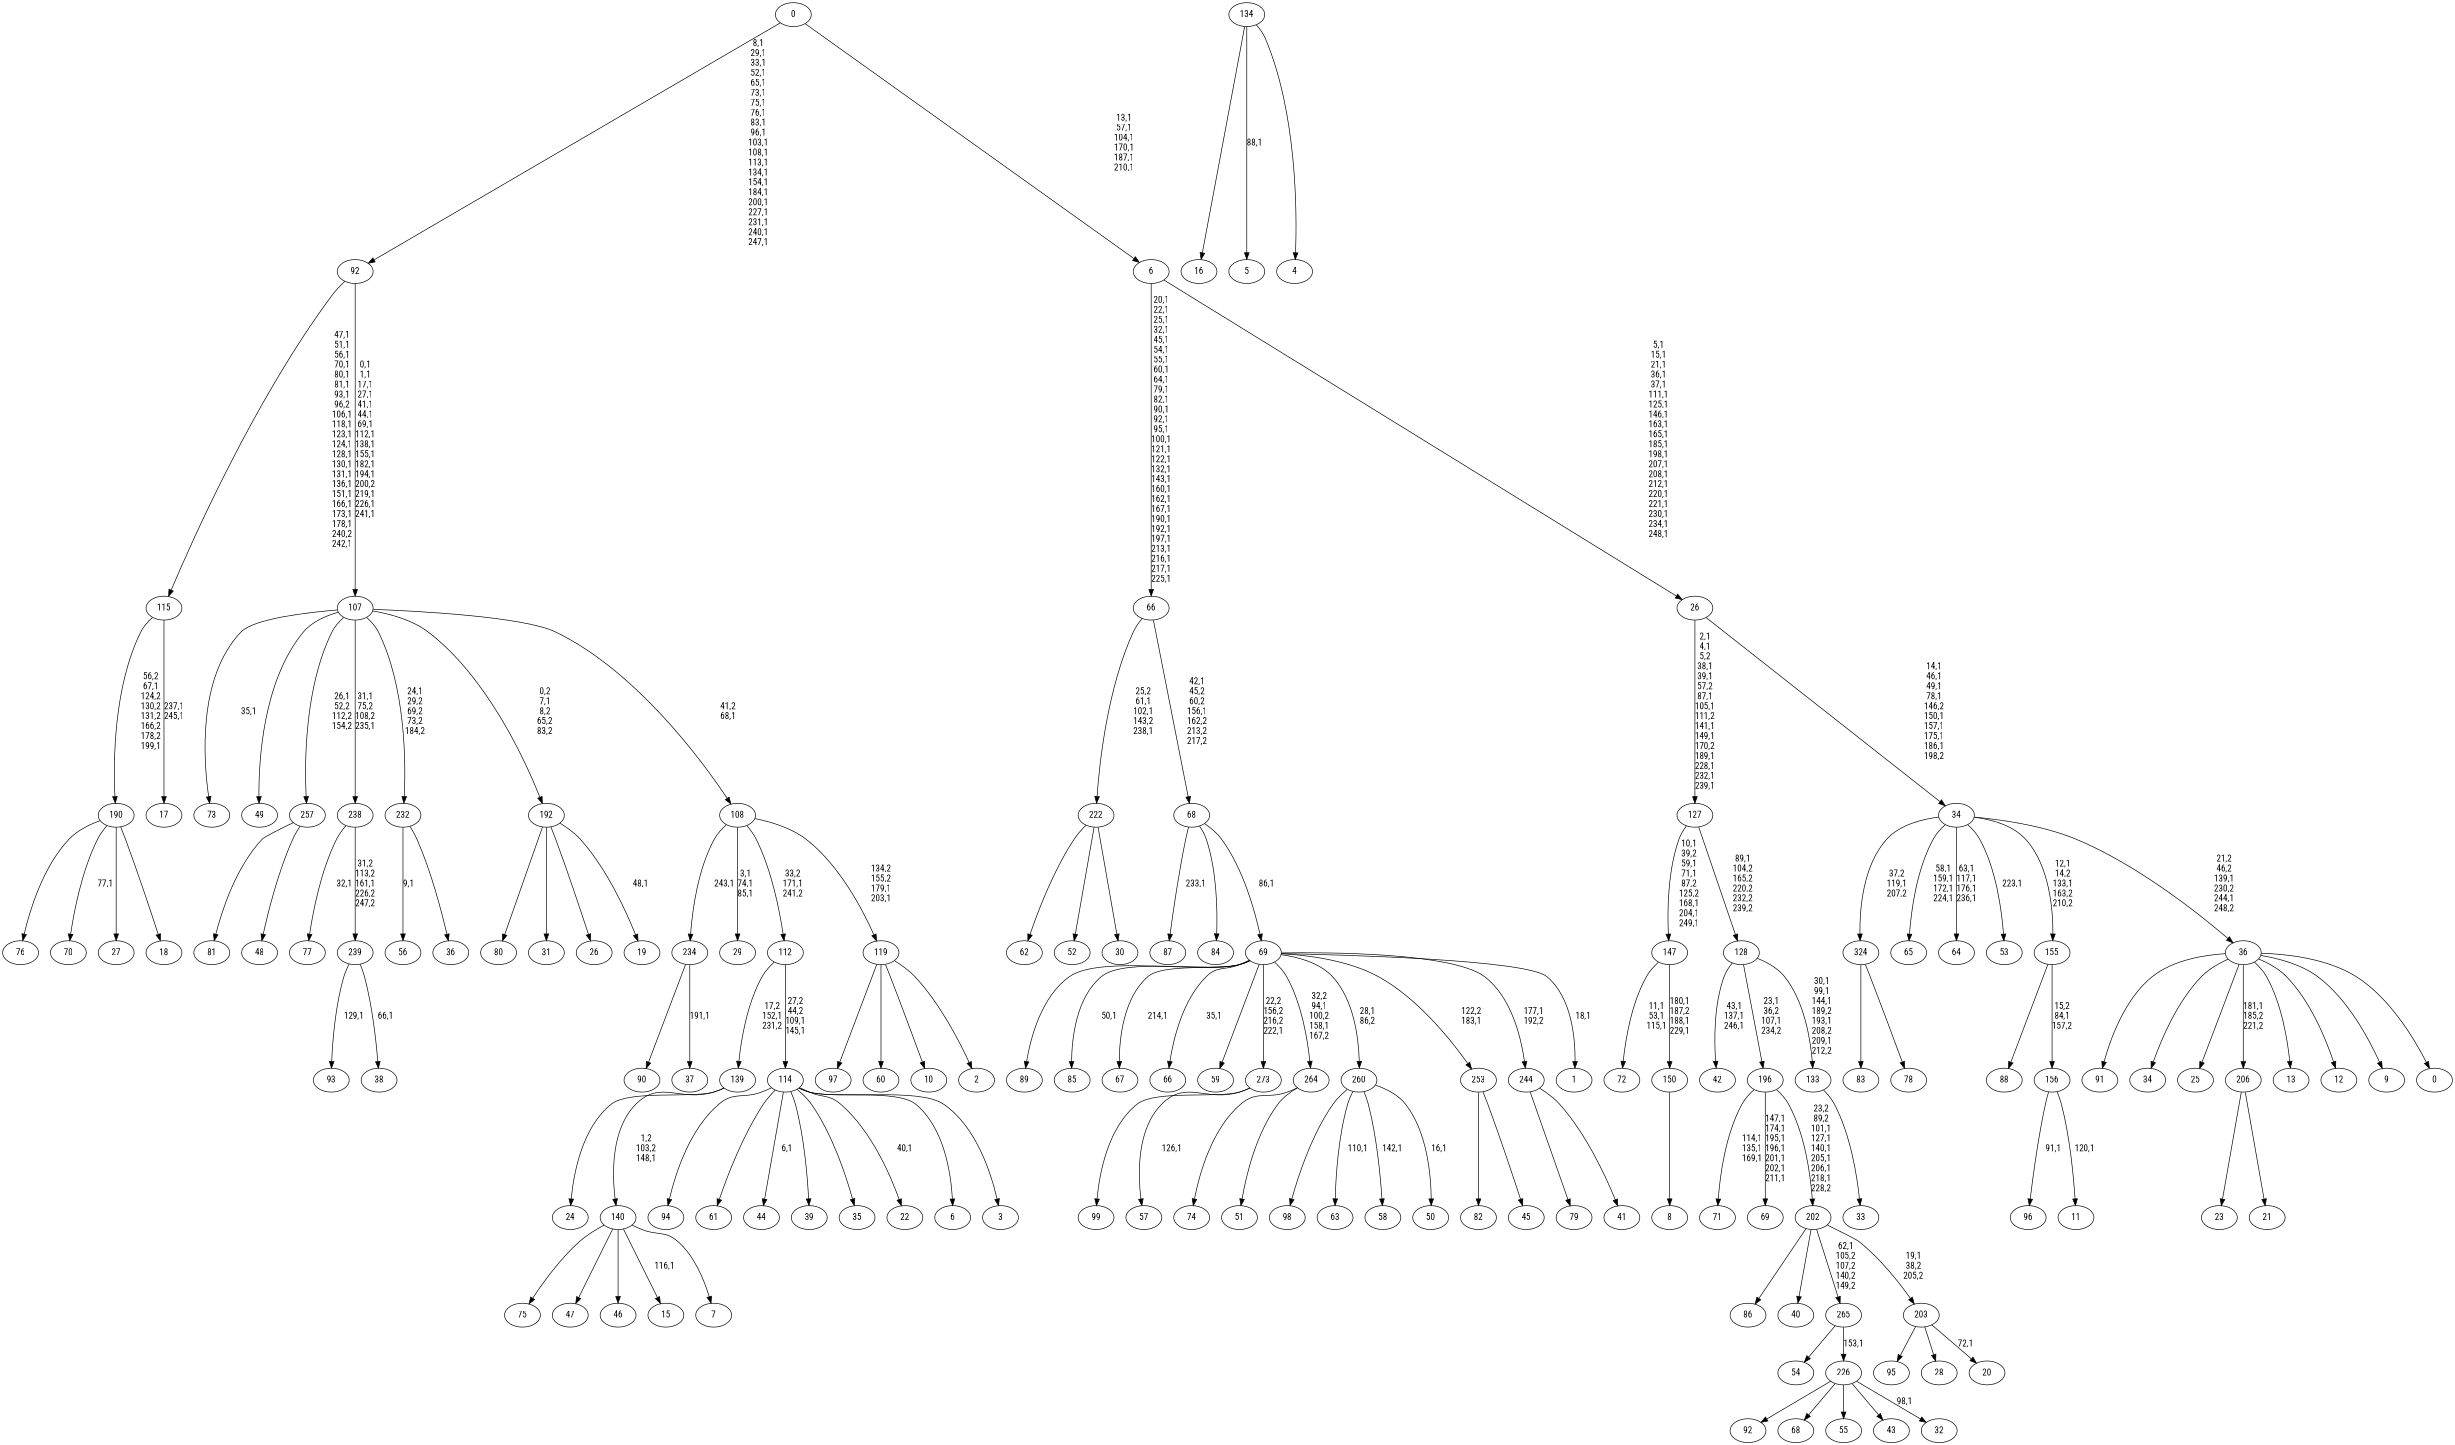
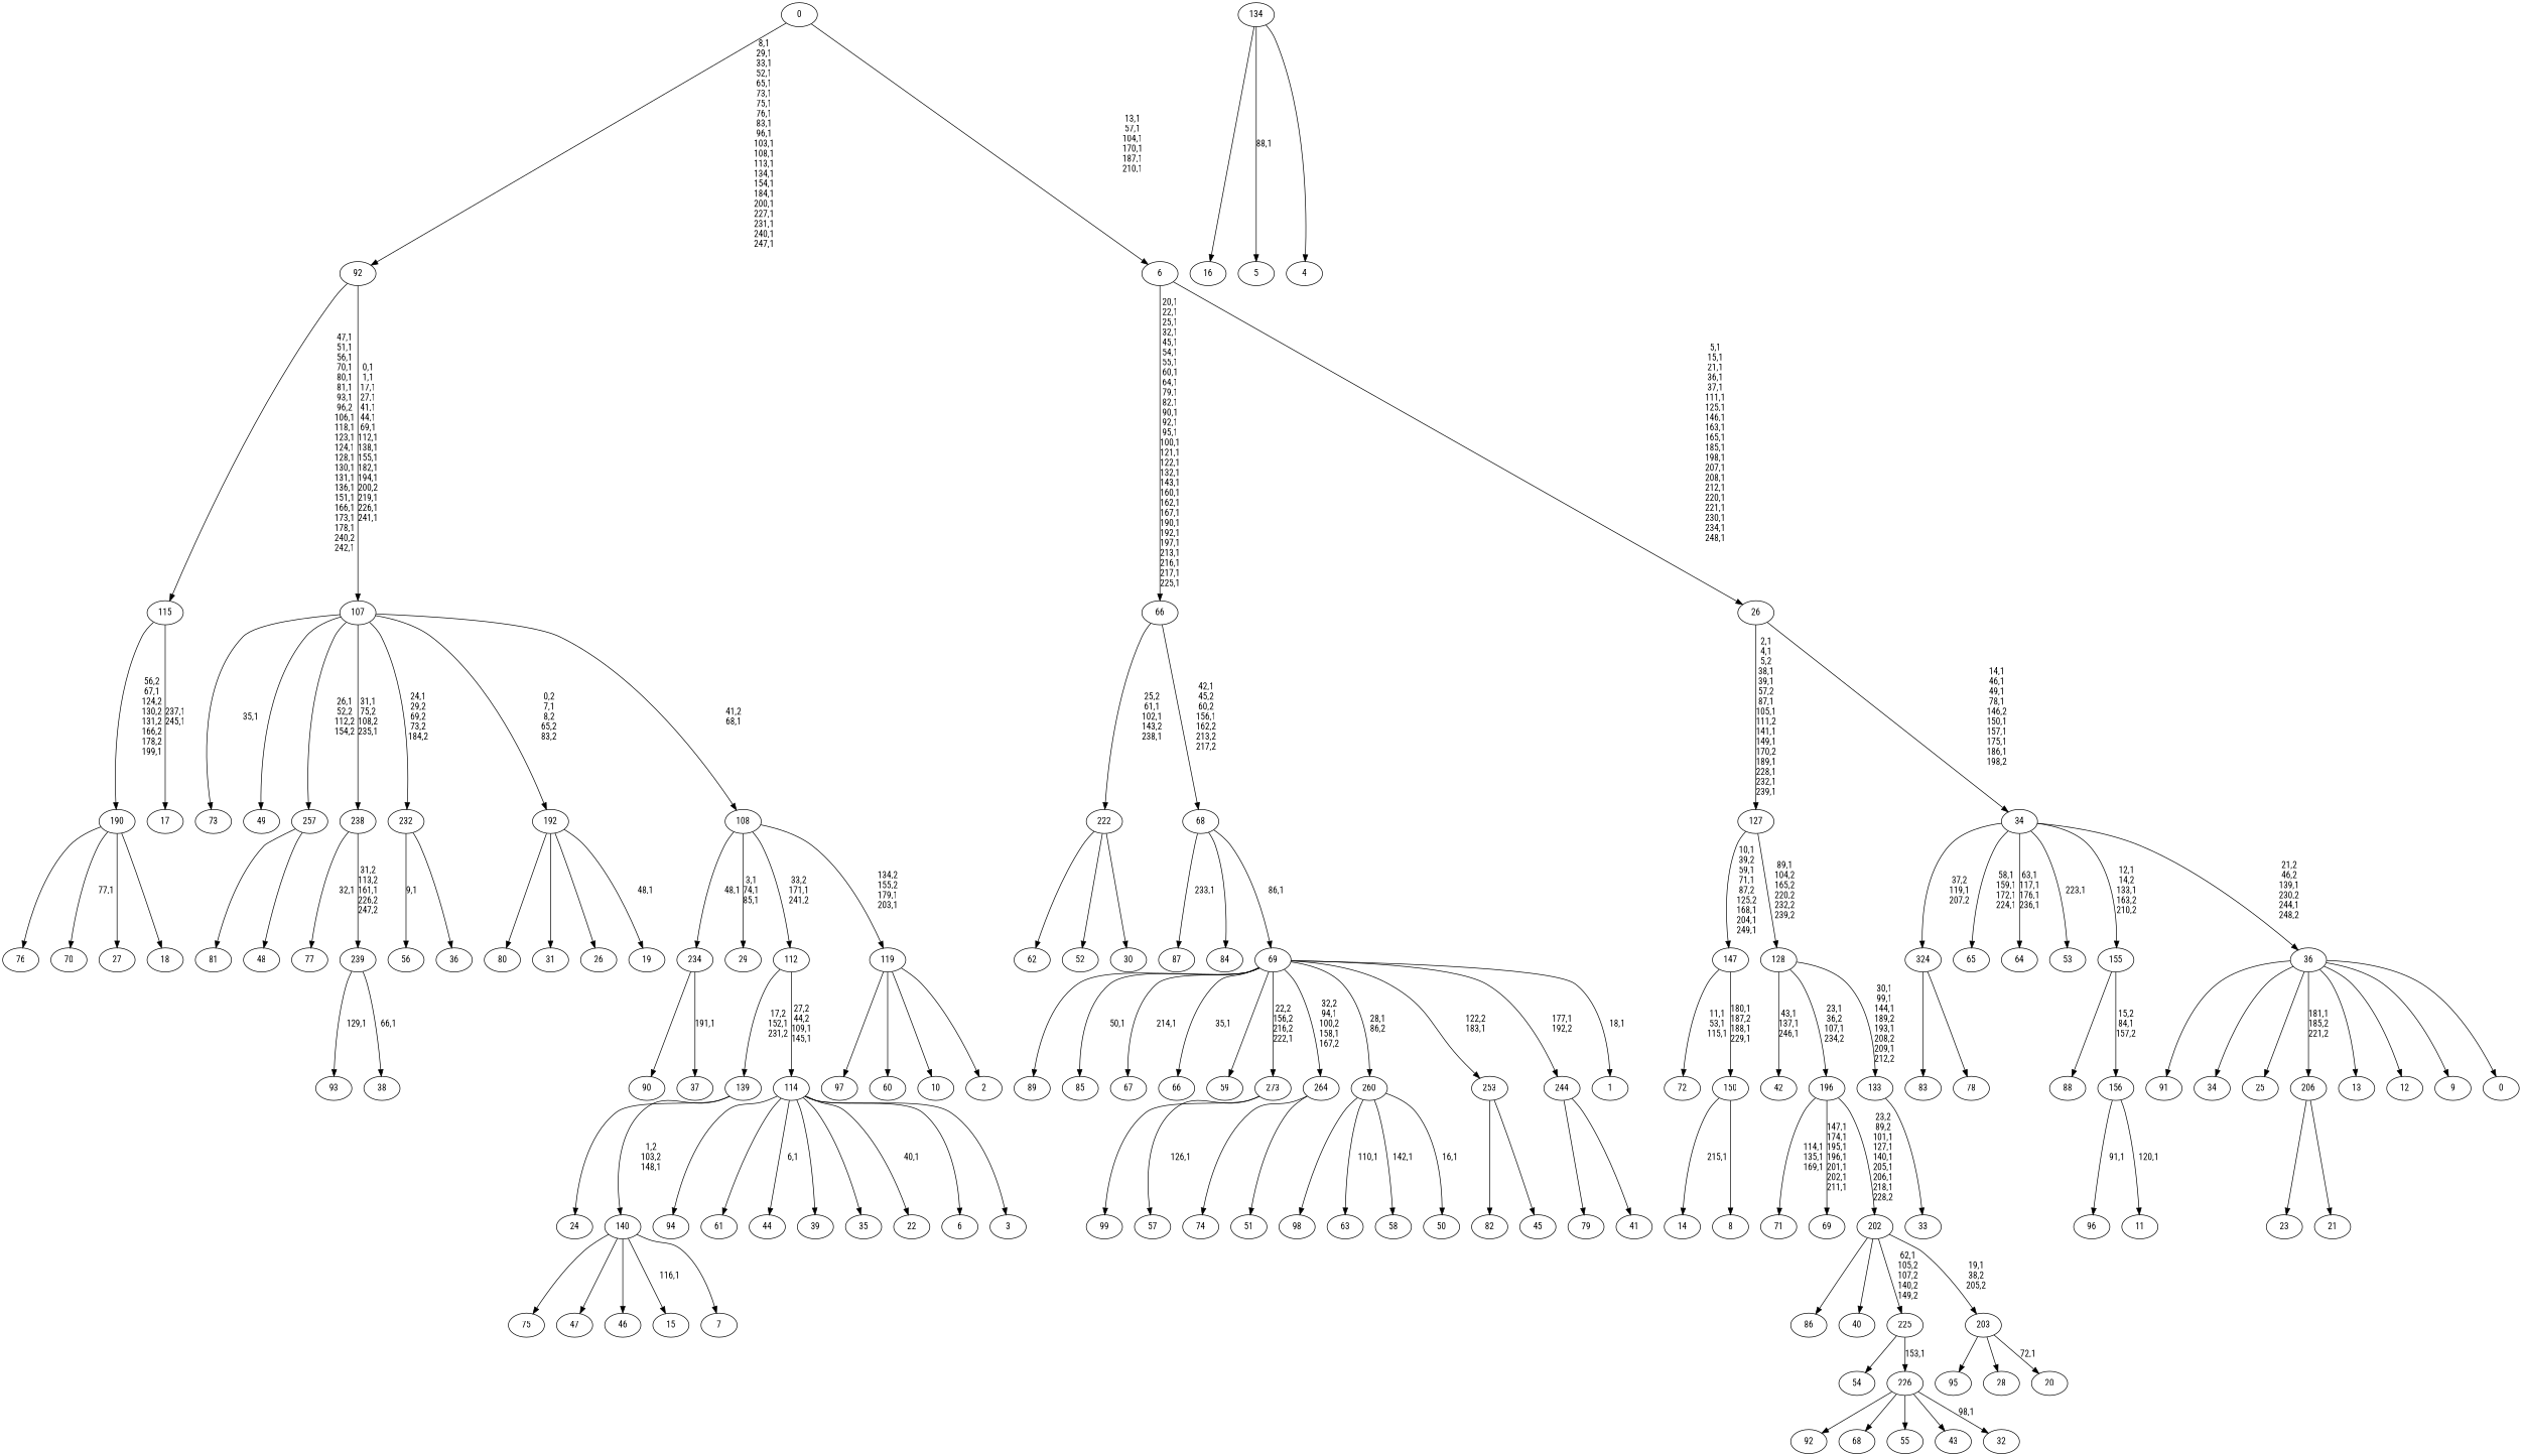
  digraph {
    fontname="Roboto Condensed"
    node [fontname="Roboto Condensed"]
    edge [fontname="Roboto Condensed"]
    n1 [label=99]
    n2 [label=98]
    n3 [label=97]
    n4 [label=96]
    n5 [label=95]
    n6 [label=94]
    n7 [label=93]
    n8 [label=92]
    n9 [label=91]
    n10 [label=90]
    n11 [label=89]
    n12 [label=88]
    n13 [label=87]
    n14 [label=86]
    n15 [label=85]
    n16 [label=84]
    n17 [label=83]
    n18 [label=82]
    n19 [label=81]
    n20 [label=80]
    n21 [label=79]
    n22 [label=78]
    324
    n24 [label=77]
    n25 [label=76]
    n26 [label=75]
    n27 [label=74]
    n28 [label=73]
    n29 [label=72]
    n30 [label=71]
    n31 [label=70]
    n32 [label=69]
    n33 [label=68]
    n34 [label=67]
    n35 [label=66]
    n36 [label=65]
    n37 [label=64]
    n38 [label=63]
    n39 [label=62]
    n40 [label=61]
    n41 [label=60]
    n42 [label=59]
    n43 [label=58]
    n44 [label=57]
    273
    n46 [label=56]
    n47 [label=55]
    n48 [label=54]
    n49 [label=53]
    n50 [label=52]
    n51 [label=51]
    264
    n53 [label=50]
    260
    n55 [label=49]
    n56 [label=48]
    257
    n58 [label=47]
    n59 [label=46]
    n60 [label=45]
    253
    n62 [label=44]
    n63 [label=43]
    n64 [label=42]
    n65 [label=41]
    244
    n67 [label=40]
    n68 [label=39]
    n69 [label=38]
    239
    238
    n72 [label=37]
    234
    n74 [label=36]
    232
    n76 [label=35]
    n77 [label=34]
    n78 [label=33]
    n79 [label=32]
    226
-   225 [label=265]
+   225
    n82 [label=31]
    n83 [label=30]
    222
    n85 [label=29]
    n86 [label=28]
    n87 [label=27]
    n88 [label=26]
    n89 [label=25]
    n90 [label=24]
    n91 [label=23]
    n92 [label=22]
    n93 [label=21]
    206
    n95 [label=20]
    203
    202
    196
    n99 [label=19]
    192
    n101 [label=18]
    190
    n103 [label=17]
    n104 [label=115]
    n105 [label=16]
    n106 [label=15]
+   n107 [label=14]
    n108 [label=13]
    n109 [label=12]
    n110 [label=11]
    156
    155
    n113 [label=10]
    n114 [label=9]
    n115 [label=8]
    150
    147
    n118 [label=7]
    140
    139
    n121 [label=6]
    n122 [label=5]
    n123 [label=4]
    134
    133
    128
    127
    n128 [label=3]
    114
    112
    n131 [label=2]
    n132 [label=119]
    108
    107
    92
    n136 [label=1]
    69
    68
    66
    n140 [label=0]
    36
    34
    26
    6
    0
    324 -> n17
    324 -> n22
    273 -> n1
    273 -> n44 [label="126,1"]
    264 -> n27
    264 -> n51
    260 -> n2
    260 -> n38 [label="110,1"]
    260 -> n43 [label="142,1"]
    260 -> n53 [label="16,1"]
    257 -> n19
    257 -> n56
    253 -> n18
    253 -> n60
    244 -> n21
    244 -> n65
    239 -> n7 [label="129,1"]
    239 -> n69 [label="66,1"]
    238 -> n24 [label="32,1"]
    238 -> 239 [label="31,2\n113,2\n161,1\n226,2\n247,2"]
    234 -> n10
    234 -> n72 [label="191,1"]
    232 -> n46 [label="9,1"]
    232 -> n74
    226 -> n8
    226 -> n33
    226 -> n47
    226 -> n63
    226 -> n79 [label="98,1"]
    225 -> n48
    225 -> 226 [label="153,1"]
    222 -> n39
    222 -> n50
    222 -> n83
    206 -> n91
    206 -> n93
    203 -> n5
    203 -> n86
    203 -> n95 [label="72,1"]
    202 -> n14
    202 -> n67
    202 -> 225 [label="62,1\n105,2\n107,2\n140,2\n149,2"]
    202 -> 203 [label="19,1\n38,2\n205,2"]
    196 -> n30 [label="114,1\n135,1\n169,1"]
    196 -> n32 [label="147,1\n174,1\n195,1\n196,1\n201,1\n202,1\n211,1"]
    196 -> 202 [label="23,2\n89,2\n101,1\n127,1\n140,1\n205,1\n206,1\n218,1\n228,2"]
    192 -> n20
    192 -> n82
    192 -> n88
    192 -> n99 [label="48,1"]
    190 -> n25
    190 -> n31 [label="77,1"]
    190 -> n87
    190 -> n101
    n104 -> 190 [label="56,2\n67,1\n124,2\n130,2\n131,2\n166,2\n178,2\n199,1"]
    n104 -> n103 [label="237,1\n245,1"]
    156 -> n4 [label="91,1"]
    156 -> n110 [label="120,1"]
    155 -> n12
    155 -> 156 [label="15,2\n84,1\n157,2"]
+   150 -> n107 [label="215,1"]
    150 -> n115
    147 -> n29 [label="11,1\n53,1\n115,1"]
    147 -> 150 [label="180,1\n187,2\n188,1\n229,1"]
    140 -> n26
    140 -> n58
    140 -> n59
    140 -> n106 [label="116,1"]
    140 -> n118
    139 -> n90
    139 -> 140 [label="1,2\n103,2\n148,1"]
    134 -> n105
    134 -> n122 [label="88,1"]
    134 -> n123
    133 -> n78
    128 -> n64 [label="43,1\n137,1\n246,1"]
    128 -> 196 [label="23,1\n36,2\n107,1\n234,2"]
    128 -> 133 [label="30,1\n99,1\n144,1\n189,2\n193,1\n208,2\n209,1\n212,2"]
    127 -> 147 [label="10,1\n39,2\n59,1\n71,1\n87,2\n125,2\n168,1\n204,1\n249,1"]
    127 -> 128 [label="89,1\n104,2\n165,2\n220,2\n232,2\n239,2"]
    114 -> n6
    114 -> n40
    114 -> n62 [label="6,1"]
    114 -> n68
    114 -> n76
    114 -> n92 [label="40,1"]
    114 -> n121
    114 -> n128
    112 -> 139 [label="17,2\n152,1\n231,2"]
    112 -> 114 [label="27,2\n44,2\n109,1\n145,1"]
    n132 -> n3
    n132 -> n41
    n132 -> n113
    n132 -> n131
-   108 -> 234 [label="243,1"]
+   108 -> 234 [label="48,1"]
    108 -> n85 [label="3,1\n74,1\n85,1"]
    108 -> 112 [label="33,2\n171,1\n241,2"]
    108 -> n132 [label="134,2\n155,2\n179,1\n203,1"]
    107 -> n28 [label="35,1"]
    107 -> n55
    107 -> 257 [label="26,1\n52,2\n112,2\n154,2"]
    107 -> 238 [label="31,1\n75,2\n108,2\n235,1"]
    107 -> 232 [label="24,1\n29,2\n69,2\n73,2\n184,2"]
    107 -> 192 [label="0,2\n7,1\n8,2\n65,2\n83,2"]
    107 -> 108 [label="41,2\n68,1"]
    92 -> n104 [label="47,1\n51,1\n56,1\n70,1\n80,1\n81,1\n93,1\n96,2\n106,1\n118,1\n123,1\n124,1\n128,1\n130,1\n131,1\n136,1\n151,1\n166,1\n173,1\n178,1\n240,2\n242,1"]
    92 -> 107 [label="0,1\n1,1\n17,1\n27,1\n41,1\n44,1\n69,1\n112,1\n138,1\n155,1\n182,1\n194,1\n200,2\n219,1\n226,1\n241,1"]
    69 -> n11
    69 -> n15 [label="50,1"]
    69 -> n34 [label="214,1"]
    69 -> n35 [label="35,1"]
    69 -> n42
    69 -> 273 [label="22,2\n156,2\n216,2\n222,1"]
    69 -> 264 [label="32,2\n94,1\n100,2\n158,1\n167,2"]
    69 -> 260 [label="28,1\n86,2"]
    69 -> 253 [label="122,2\n183,1"]
    69 -> 244 [label="177,1\n192,2"]
    69 -> n136 [label="18,1"]
    68 -> n13 [label="233,1"]
    68 -> n16
    68 -> 69 [label="86,1"]
    66 -> 222 [label="25,2\n61,1\n102,1\n143,2\n238,1"]
    66 -> 68 [label="42,1\n45,2\n60,2\n156,1\n162,2\n213,2\n217,2"]
    36 -> n9
    36 -> n77
    36 -> n89
    36 -> 206 [label="181,1\n185,2\n221,2"]
    36 -> n108
    36 -> n109
    36 -> n114
    36 -> n140
    34 -> 324 [label="37,2\n119,1\n207,2"]
    34 -> n36 [label="58,1\n159,1\n172,1\n224,1"]
    34 -> n37 [label="63,1\n117,1\n176,1\n236,1"]
    34 -> n49 [label="223,1"]
    34 -> 155 [label="12,1\n14,2\n133,1\n163,2\n210,2"]
    34 -> 36 [label="21,2\n46,2\n139,1\n230,2\n244,1\n248,2"]
    26 -> 127 [label="2,1\n4,1\n5,2\n38,1\n39,1\n57,2\n87,1\n105,1\n111,2\n141,1\n149,1\n170,2\n189,1\n228,1\n232,1\n239,1"]
    26 -> 34 [label="14,1\n46,1\n49,1\n78,1\n146,2\n150,1\n157,1\n175,1\n186,1\n198,2"]
    6 -> 66 [label="20,1\n22,1\n25,1\n32,1\n45,1\n54,1\n55,1\n60,1\n64,1\n79,1\n82,1\n90,1\n92,1\n95,1\n100,1\n121,1\n122,1\n132,1\n143,1\n160,1\n162,1\n167,1\n190,1\n192,1\n197,1\n213,1\n216,1\n217,1\n225,1"]
    6 -> 26 [label="5,1\n15,1\n21,1\n36,1\n37,1\n111,1\n125,1\n146,1\n163,1\n165,1\n185,1\n198,1\n207,1\n208,1\n212,1\n220,1\n221,1\n230,1\n234,1\n248,1"]
    0 -> 92 [label="8,1\n29,1\n33,1\n52,1\n65,1\n73,1\n75,1\n76,1\n83,1\n96,1\n103,1\n108,1\n113,1\n134,1\n154,1\n184,1\n200,1\n227,1\n231,1\n240,1\n247,1"]
    0 -> 6 [label="13,1\n57,1\n104,1\n170,1\n187,1\n210,1"]
  }
